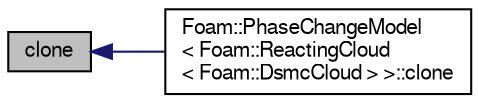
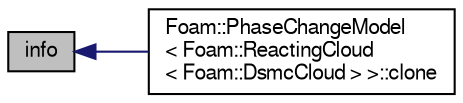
  digraph {
    rankdir=LR
    node [color=black fontname=FreeSans fontsize=10 shape=record]
-   n1 [fillcolor=grey75 fontcolor=black height=0.2 label=clone style=filled width=0.4]
+   n1 [fillcolor=grey75 fontcolor=black height=0.2 label=info style=filled width=0.4]
    n2 [height=0.2 label="Foam::PhaseChangeModel\l\< Foam::ReactingCloud\l\< Foam::DsmcCloud \> \>::clone" width=0.4]
    n1 -> n2 [color=midnightblue dir=back fontname=FreeSans fontsize=10 labelfontname=FreeSans labelfontsize=10 style=solid]
  }
